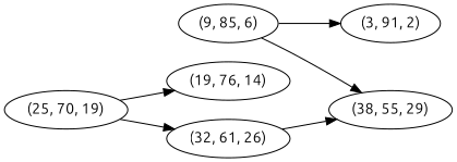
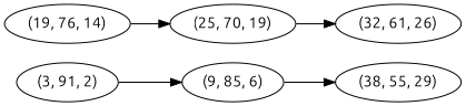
  digraph {
    fontname=Ubuntu
    rankdir=LR
    node [fontname=Ubuntu]
    edge [fontname=Ubuntu]
    "(3, 91, 2)"
    "(9, 85, 6)"
    "(38, 55, 29)"
    "(19, 76, 14)"
    "(25, 70, 19)"
    "(32, 61, 26)"
-   "(9, 85, 6)" -> "(3, 91, 2)"
+   "(3, 91, 2)" -> "(9, 85, 6)"
    "(9, 85, 6)" -> "(38, 55, 29)"
-   "(25, 70, 19)" -> "(19, 76, 14)"
+   "(19, 76, 14)" -> "(25, 70, 19)"
    "(25, 70, 19)" -> "(32, 61, 26)"
-   "(32, 61, 26)" -> "(38, 55, 29)"
  }
